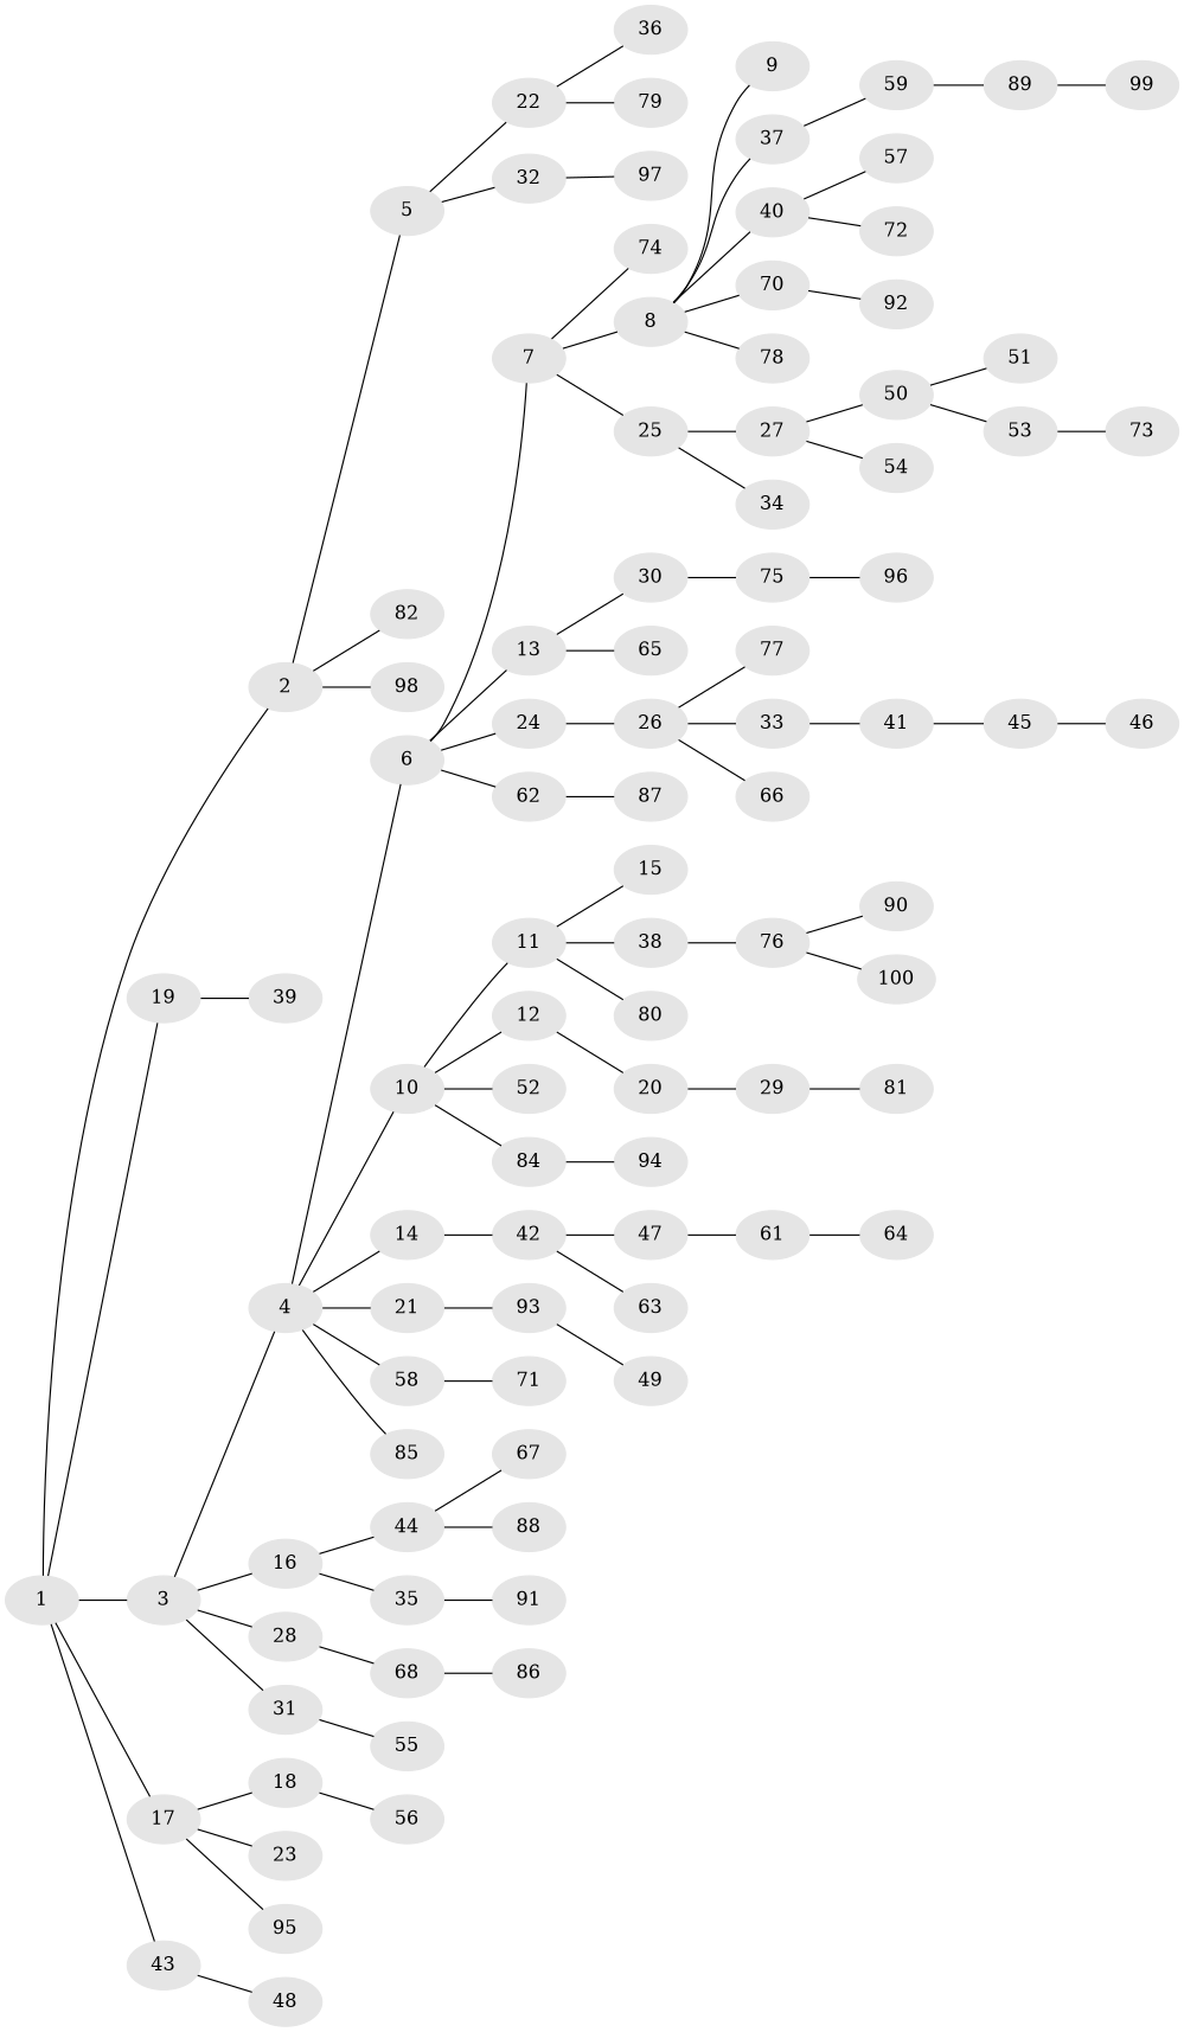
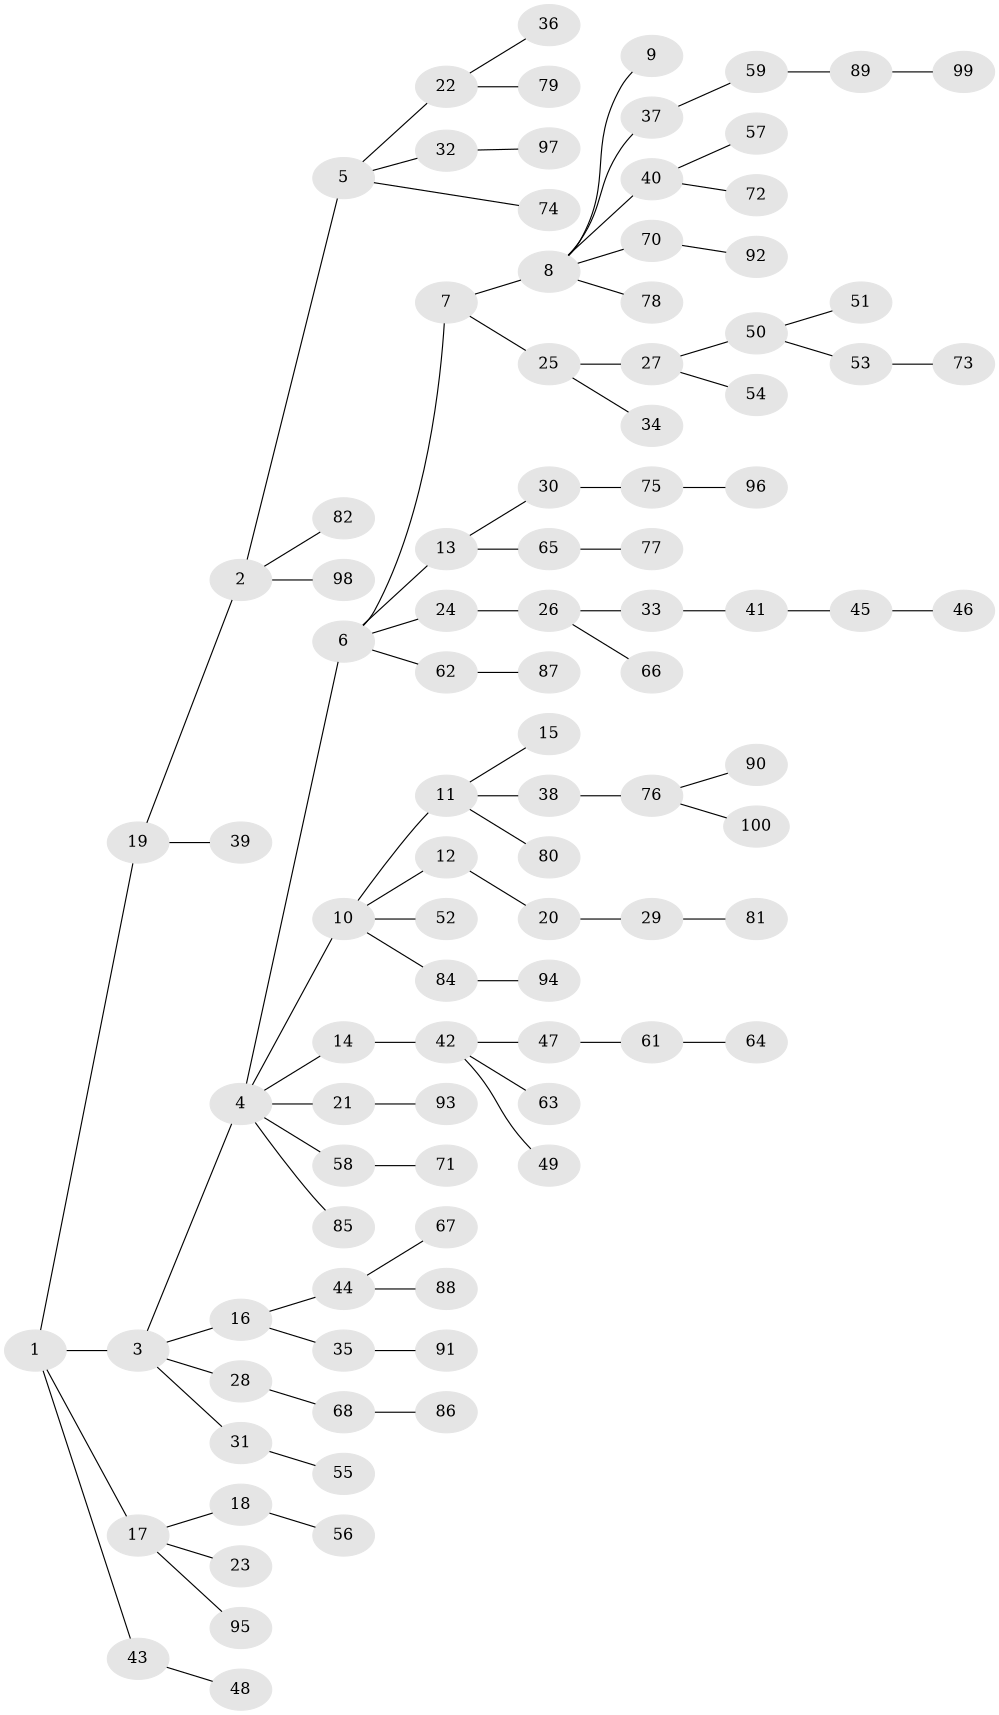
  graph {
    rankdir=LR
    node [color=gray90 style=filled]
    1
    2
    3
    17
    19
    43
    5
    82
    98
    4
    16
    28
    31
    18
    23
    95
    39
    48
    22
    32
    74
    6
    10
    14
    21
    58
    85
    44
    35
    68
    55
    67
    88
    7
    13
    24
    62
    11
    12
    52
    84
    42
    93
    71
    36
    79
    97
    8
    25
    30
    65
    26
    87
    9
    37
    40
    70
    78
    27
    34
    59
    57
    72
    92
    15
    38
    80
    20
    94
    76
    29
    75
    77
    47
    49
    63
    91
    56
    81
    33
    66
    50
    54
    41
    51
    53
    86
    96
    45
    89
    90
    100
    46
    61
    64
    73
    99
-   1 -- 2
+   19 -- 2
    1 -- 3
    1 -- 17
    1 -- 19
    1 -- 43
    2 -- 5
    2 -- 82
    2 -- 98
    3 -- 4
    3 -- 16
    3 -- 28
    3 -- 31
    17 -- 18
    17 -- 23
    17 -- 95
    19 -- 39
    43 -- 48
    5 -- 22
    5 -- 32
-   7 -- 74
+   5 -- 74
    4 -- 6
    4 -- 10
    4 -- 14
    4 -- 21
    4 -- 58
    4 -- 85
    16 -- 44
    16 -- 35
    28 -- 68
    31 -- 55
    18 -- 56
    22 -- 36
    22 -- 79
    32 -- 97
    6 -- 7
    6 -- 13
    6 -- 24
    6 -- 62
    10 -- 11
    10 -- 12
    10 -- 52
    10 -- 84
    14 -- 42
    21 -- 93
    58 -- 71
    44 -- 67
    44 -- 88
    35 -- 91
    68 -- 86
    7 -- 8
    7 -- 25
    13 -- 30
    13 -- 65
    24 -- 26
    62 -- 87
    11 -- 15
    11 -- 38
    11 -- 80
    12 -- 20
    84 -- 94
    42 -- 47
-   93 -- 49
+   42 -- 49
    42 -- 63
    8 -- 9
    8 -- 37
    8 -- 40
    8 -- 70
    8 -- 78
    25 -- 27
    25 -- 34
    30 -- 75
-   26 -- 77
+   65 -- 77
    26 -- 33
    26 -- 66
    37 -- 59
    40 -- 57
    40 -- 72
    70 -- 92
    27 -- 50
    27 -- 54
    59 -- 89
    38 -- 76
    20 -- 29
    76 -- 90
    76 -- 100
    29 -- 81
    75 -- 96
    47 -- 61
    33 -- 41
    50 -- 51
    50 -- 53
    41 -- 45
    53 -- 73
    45 -- 46
    89 -- 99
    61 -- 64
  }
